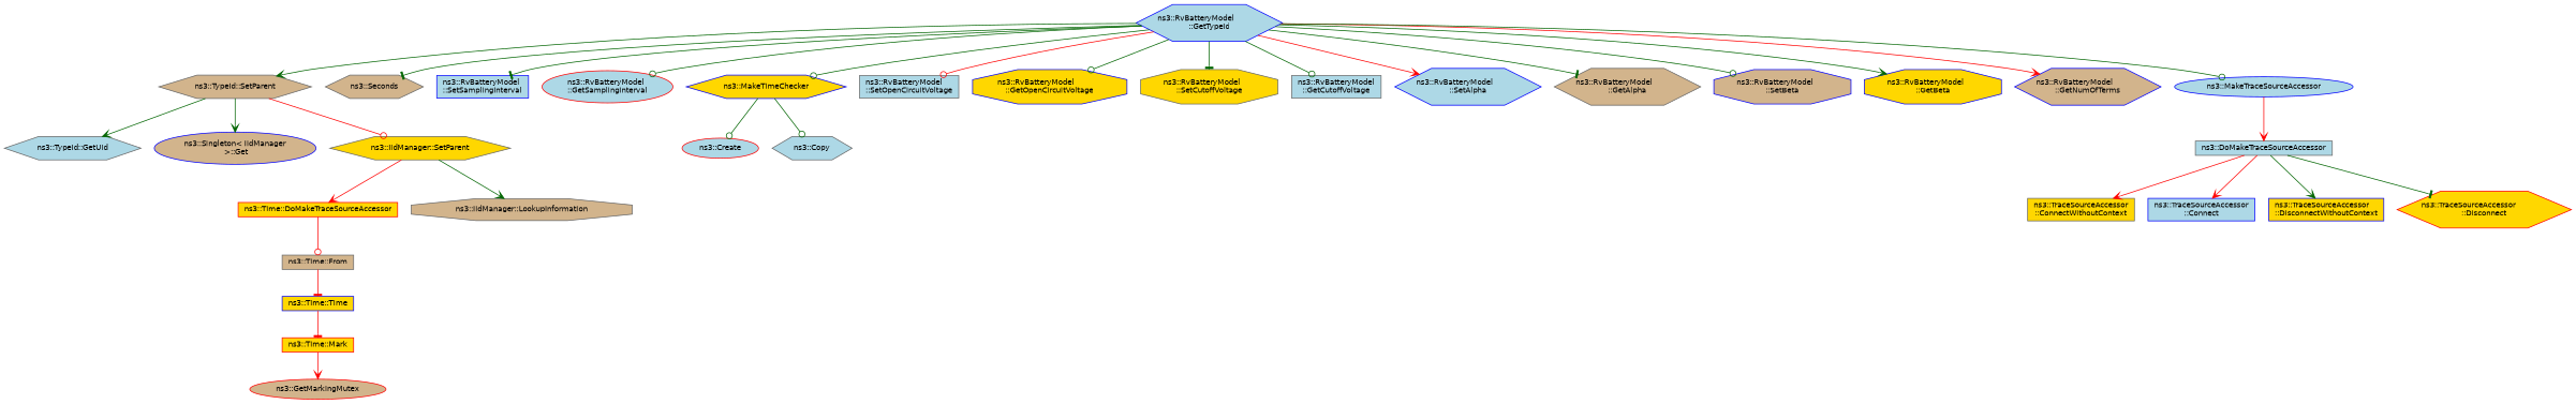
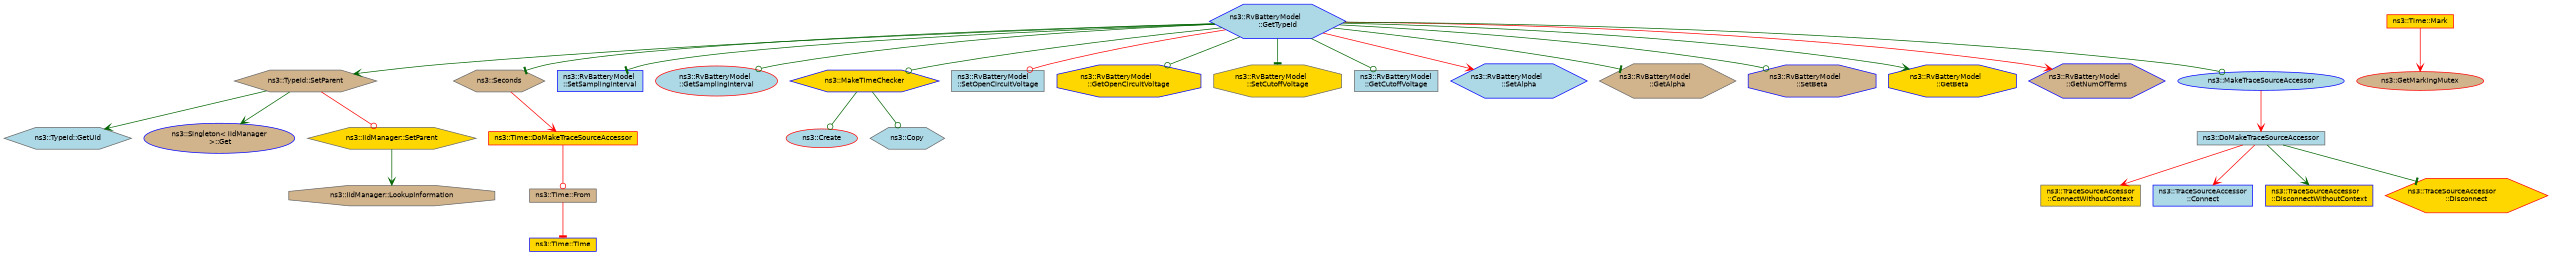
  digraph {
    rankdir=TB
    node [color=blue fillcolor=lightblue fontname=Helvetica fontsize=10 shape=hexagon style=filled]
    edge [arrowhead=vee color=darkgreen fontname=Helvetica fontsize=10 labelfontname=Helvetica labelfontsize=10 style=solid]
    n1 [fontcolor=black height=0.2 label="ns3::RvBatteryModel\l::GetTypeId" width=0.4]
    n2 [color=gray40 fillcolor=tan height=0.2 label="ns3::TypeId::SetParent" width=0.4]
    n3 [color=gray40 fillcolor=tan height=0.2 label="ns3::Seconds" width=0.4]
    n4 [height=0.2 label="ns3::RvBatteryModel\l::SetSamplingInterval" shape=box width=0.4]
    n5 [color=red height=0.2 label="ns3::RvBatteryModel\l::GetSamplingInterval" shape=ellipse width=0.4]
    n6 [fillcolor=gold height=0.2 label="ns3::MakeTimeChecker" width=0.4]
    n7 [color=gray40 height=0.2 label="ns3::RvBatteryModel\l::SetOpenCircuitVoltage" shape=box width=0.4]
    n8 [fillcolor=gold height=0.2 label="ns3::RvBatteryModel\l::GetOpenCircuitVoltage" shape=octagon width=0.4]
    n9 [color=gray40 fillcolor=gold height=0.2 label="ns3::RvBatteryModel\l::SetCutoffVoltage" shape=octagon width=0.4]
    n10 [color=gray40 height=0.2 label="ns3::RvBatteryModel\l::GetCutoffVoltage" shape=box width=0.4]
    n11 [height=0.2 label="ns3::RvBatteryModel\l::SetAlpha" width=0.4]
    n12 [color=gray40 fillcolor=tan height=0.2 label="ns3::RvBatteryModel\l::GetAlpha" width=0.4]
    n13 [fillcolor=tan height=0.2 label="ns3::RvBatteryModel\l::SetBeta" shape=octagon width=0.4]
    n14 [fillcolor=gold height=0.2 label="ns3::RvBatteryModel\l::GetBeta" shape=octagon width=0.4]
    n15 [fillcolor=tan height=0.2 label="ns3::RvBatteryModel\l::GetNumOfTerms" width=0.4]
    n16 [height=0.2 label="ns3::MakeTraceSourceAccessor" shape=ellipse width=0.4]
    n17 [color=gray40 height=0.2 label="ns3::TypeId::GetUid" width=0.4]
    n18 [fillcolor=tan height=0.2 label="ns3::Singleton\< IidManager\l \>::Get" shape=ellipse width=0.4]
    n19 [color=gray40 fillcolor=gold height=0.2 label="ns3::IidManager::SetParent" width=0.4]
    n20 [color=red fillcolor=gold height=0.2 label="ns3::Time::DoMakeTraceSourceAccessor" shape=box width=0.4]
    n21 [color=red height=0.2 label="ns3::Create" shape=ellipse width=0.4]
    n22 [color=gray40 height=0.2 label="ns3::Copy" width=0.4]
    n23 [color=gray40 height=0.2 label="ns3::DoMakeTraceSourceAccessor" shape=box width=0.4]
    n24 [color=gray40 fillcolor=tan height=0.2 label="ns3::IidManager::LookupInformation" shape=octagon width=0.4]
    n25 [color=gray40 fillcolor=tan height=0.2 label="ns3::Time::From" shape=box width=0.4]
    n26 [fillcolor=gold height=0.2 label="ns3::Time::Time" shape=box width=0.4]
    n27 [color=red fillcolor=gold height=0.2 label="ns3::Time::Mark" shape=box width=0.4]
    n28 [color=red fillcolor=tan height=0.2 label="ns3::GetMarkingMutex" shape=ellipse width=0.4]
    n29 [color=gray40 fillcolor=gold height=0.2 label="ns3::TraceSourceAccessor\l::ConnectWithoutContext" shape=box width=0.4]
    n30 [height=0.2 label="ns3::TraceSourceAccessor\l::Connect" shape=box width=0.4]
    n31 [fillcolor=gold height=0.2 label="ns3::TraceSourceAccessor\l::DisconnectWithoutContext" shape=box width=0.4]
    n32 [color=red fillcolor=gold height=0.2 label="ns3::TraceSourceAccessor\l::Disconnect" width=0.4]
    n1 -> n2
    n1 -> n3 [arrowhead=tee]
    n1 -> n4 [arrowhead=tee]
    n1 -> n5 [arrowhead=odot]
    n1 -> n6 [arrowhead=odot]
    n1 -> n7 [arrowhead=odot color=red]
    n1 -> n8 [arrowhead=odot]
    n1 -> n9 [arrowhead=tee]
    n1 -> n10 [arrowhead=odot]
    n1 -> n11 [color=red]
    n1 -> n12 [arrowhead=tee]
    n1 -> n13 [arrowhead=odot]
    n1 -> n14
    n1 -> n15 [color=red]
    n1 -> n16 [arrowhead=odot]
    n2 -> n17
    n2 -> n18
    n2 -> n19 [arrowhead=odot color=red]
-   n19 -> n20 [color=red]
+   n3 -> n20 [color=red]
    n6 -> n21 [arrowhead=odot]
    n6 -> n22 [arrowhead=odot]
    n16 -> n23 [color=red]
    n19 -> n24
    n20 -> n25 [arrowhead=odot color=red]
    n23 -> n29 [color=red]
    n23 -> n30 [color=red]
    n23 -> n31
    n23 -> n32 [arrowhead=tee]
    n25 -> n26 [arrowhead=tee color=red]
-   n26 -> n27 [arrowhead=tee color=red]
    n27 -> n28 [color=red]
  }
